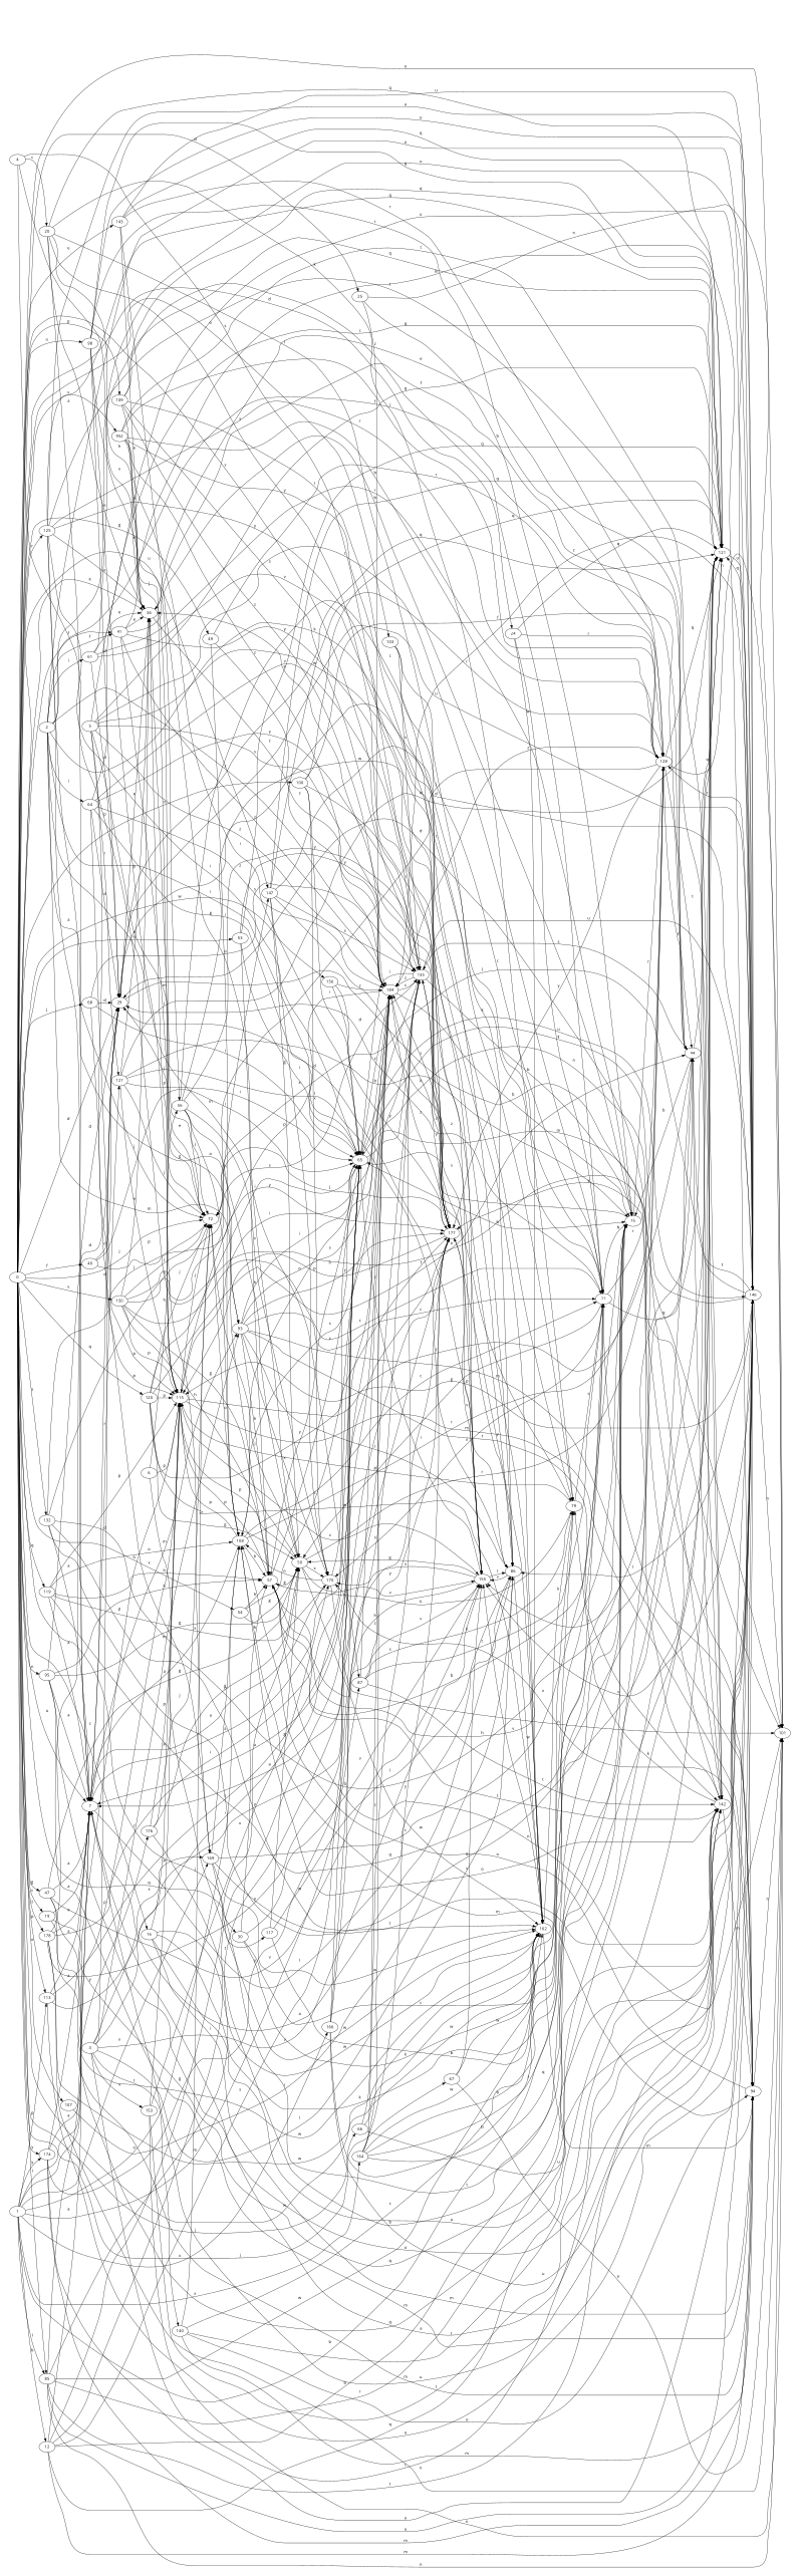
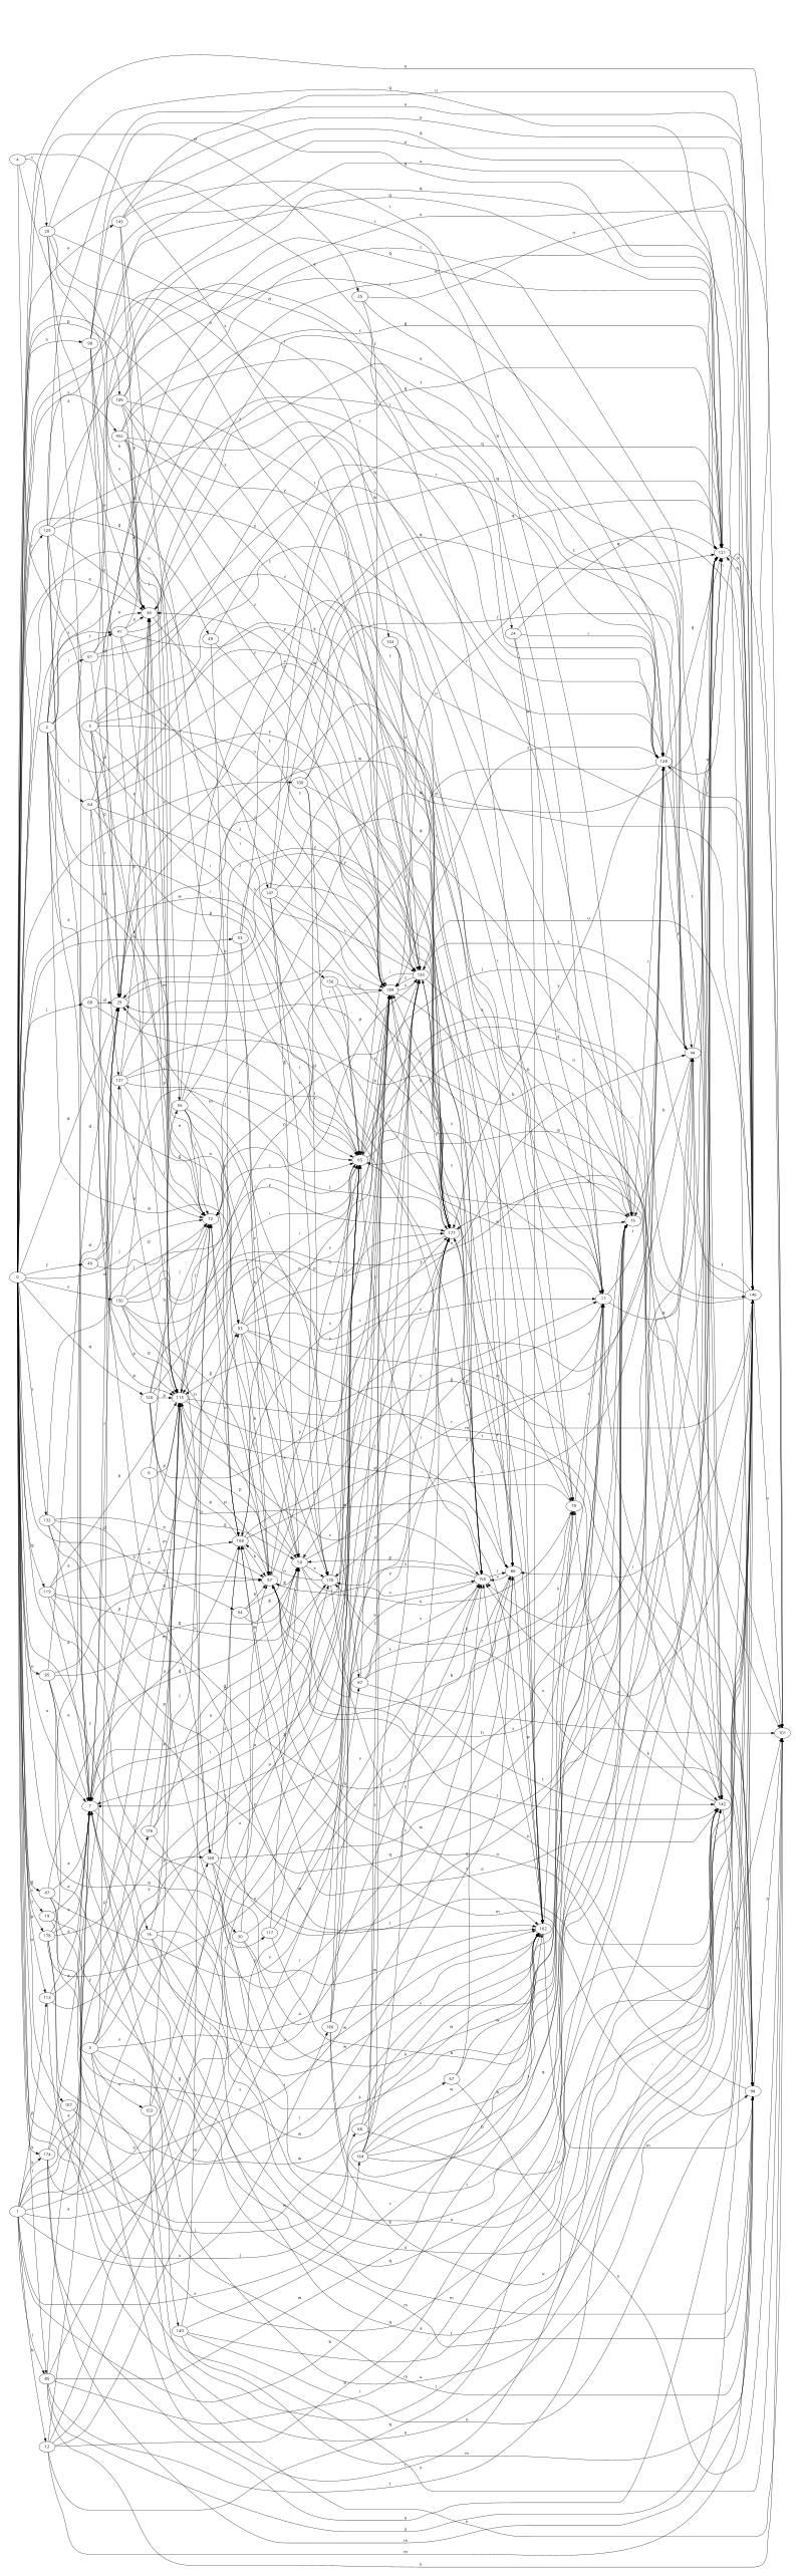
  strict digraph {
    fontname="Open Sans"
    rankdir=LR
    node [fontname="Open Sans"]
    edge [fontname="Open Sans"]
    0
    7
    16
    19
    24
    25
    29
    30
    36
    40
    41
    47
    49
    53
    54
    66
    67
    68
    72
    85
    95
    98
    100
    101
    103
    107
    109
    113
    117
    119
    120
    125
    132
    135
    143
    147
    150
    n38 [label=952]
    156
    162
    174
    178
    93
    148
    86
    127
    115
    79
    94
    121
    22
    128
    15
    184
    142
    155
    57
    44
    65
    177
    50
    108
    170
    1
    12
    87
    164
    166
    169
    176
    2
    61
    64
    3
    140
    153
    4
    20
    56
    5
    6
    0 -> 7 [label=a]
    0 -> 16 [label=c]
    0 -> 19 [label=c]
    0 -> 24 [label=d]
    0 -> 25 [label=d]
    0 -> 29 [label=d]
    0 -> 30 [label=z]
    0 -> 36 [label=e]
    0 -> 40 [label=f]
    0 -> 41 [label=f]
    0 -> 47 [label=g]
    0 -> 49 [label=g]
    0 -> 53 [label=h]
    0 -> 54 [label=h]
    0 -> 66 [label=j]
    0 -> 67 [label=j]
    0 -> 68 [label=j]
    0 -> 72 [label=j]
    0 -> 85 [label=l]
    0 -> 95 [label=n]
    0 -> 98 [label=n]
    0 -> 100 [label=n]
    0 -> 101 [label=n]
    0 -> 103 [label=o]
    0 -> 107 [label=o]
    0 -> 109 [label=p]
    0 -> 113 [label=p]
    0 -> 117 [label=q]
    0 -> 119 [label=q]
    0 -> 120 [label=q]
    0 -> 125 [label=r]
    0 -> 132 [label=s]
    0 -> 135 [label=s]
    0 -> 143 [label=u]
    0 -> 147 [label=u]
    0 -> 150 [label=v]
    0 -> n38 [label=v]
    0 -> 156 [label=w]
    0 -> 162 [label=w]
    0 -> 174 [label=y]
    0 -> 178 [label=z]
    7 -> 29 [label=d]
    7 -> 93 [label=m]
    7 -> 148 [label=u]
    7 -> 86 [label=l]
    7 -> 127 [label=r]
    16 -> 162 [label=w]
    16 -> 148 [label=u]
    16 -> 115 [label=p]
    16 -> 79 [label=k]
    16 -> 94 [label=m]
    19 -> 7 [label=a]
    19 -> 94 [label=m]
    19 -> 121 [label=q]
    24 -> 162 [label=w]
    24 -> 121 [label=q]
    24 -> 22 [label=c]
    24 -> 128 [label=r]
    25 -> 101 [label=n]
    25 -> 15 [label=b]
    25 -> 184 [label=z]
    29 -> 36 [label=e]
    29 -> 72 [label=j]
    29 -> 148 [label=u]
    29 -> 121 [label=q]
    29 -> 142 [label=t]
    30 -> 79 [label=k]
    30 -> 22 [label=c]
    30 -> 155 [label=v]
    30 -> 57 [label=h]
    36 -> 115 [label=p]
    36 -> 184 [label=z]
    36 -> 44 [label=f]
    40 -> 29 [label=d]
    40 -> 65 [label=i]
    40 -> 177 [label=y]
    41 -> 36 [label=e]
    41 -> 72 [label=j]
    41 -> 94 [label=m]
    41 -> 15 [label=b]
    41 -> 184 [label=z]
    41 -> 177 [label=y]
    47 -> 7 [label=a]
    47 -> 162 [label=w]
    47 -> 121 [label=q]
    47 -> 155 [label=v]
    47 -> 50 [label=g]
    49 -> 128 [label=r]
    49 -> 184 [label=z]
    49 -> 108 [label=o]
    53 -> 121 [label=q]
    53 -> 57 [label=h]
    53 -> 65 [label=i]
    53 -> 177 [label=y]
    54 -> 184 [label=z]
    54 -> 57 [label=h]
    54 -> 50 [label=g]
    66 -> 162 [label=w]
    66 -> 148 [label=u]
    66 -> 184 [label=z]
    67 -> 101 [label=n]
    67 -> 162 [label=w]
    67 -> 155 [label=v]
    68 -> 29 [label=d]
    68 -> 135 [label=s]
    68 -> 115 [label=p]
    68 -> 65 [label=i]
    72 -> 36 [label=e]
    72 -> 108 [label=o]
    85 -> 7 [label=a]
    85 -> 101 [label=n]
    85 -> 162 [label=w]
    85 -> 148 [label=u]
    85 -> 128 [label=r]
    85 -> 184 [label=z]
    85 -> 142 [label=t]
    95 -> 7 [label=a]
    95 -> 29 [label=d]
    95 -> 148 [label=u]
    95 -> 94 [label=m]
    95 -> 57 [label=h]
    95 -> 50 [label=g]
    98 -> 29 [label=d]
    98 -> 72 [label=j]
    98 -> 148 [label=u]
    98 -> 115 [label=p]
    98 -> 121 [label=q]
    98 -> 128 [label=r]
    100 -> 86 [label=l]
    100 -> 121 [label=q]
    100 -> 44 [label=f]
    100 -> 65 [label=i]
    100 -> 170 [label=x]
    103 -> 135 [label=s]
    103 -> 79 [label=k]
    103 -> 22 [label=c]
    107 -> 86 [label=l]
    109 -> 36 [label=e]
    109 -> 135 [label=s]
    109 -> 86 [label=l]
    109 -> 121 [label=q]
    109 -> 22 [label=c]
    109 -> 184 [label=z]
    113 -> 7 [label=a]
    113 -> 148 [label=u]
    113 -> 184 [label=z]
    113 -> 177 [label=y]
    117 -> 86 [label=l]
    117 -> 15 [label=b]
    117 -> 50 [label=g]
    119 -> 7 [label=a]
    119 -> 115 [label=p]
    119 -> 121 [label=q]
    119 -> 57 [label=h]
    119 -> 108 [label=o]
    119 -> 170 [label=x]
    120 -> 72 [label=j]
    120 -> 162 [label=w]
    120 -> 115 [label=p]
    120 -> 44 [label=f]
    120 -> 65 [label=i]
    120 -> 177 [label=y]
    120 -> 50 [label=g]
    125 -> 7 [label=a]
    125 -> 36 [label=e]
    125 -> 72 [label=j]
    125 -> 148 [label=u]
    125 -> 121 [label=q]
    125 -> 128 [label=r]
    125 -> 142 [label=t]
    125 -> 65 [label=i]
    125 -> 177 [label=y]
    132 -> 7 [label=a]
    132 -> 72 [label=j]
    132 -> 162 [label=w]
    132 -> 15 [label=b]
    132 -> 142 [label=t]
-   132 -> 147 [label=h]
+   132 -> 57 [label=h]
    135 -> 7 [label=a]
    135 -> 36 [label=e]
    135 -> 148 [label=u]
    135 -> 15 [label=b]
    135 -> 184 [label=z]
    135 -> 65 [label=i]
    135 -> 177 [label=y]
    143 -> 36 [label=e]
    143 -> 148 [label=u]
    143 -> 121 [label=q]
    143 -> 128 [label=r]
    143 -> 50 [label=g]
    147 -> 135 [label=s]
    147 -> 79 [label=k]
    147 -> 121 [label=q]
    147 -> 22 [label=c]
    147 -> 128 [label=r]
    147 -> 50 [label=g]
    147 -> 170 [label=x]
    150 -> 36 [label=e]
    150 -> 72 [label=j]
    150 -> 101 [label=n]
    150 -> 135 [label=s]
    150 -> 115 [label=p]
    150 -> 22 [label=c]
    150 -> 57 [label=h]
    150 -> 50 [label=g]
    n38 -> 36 [label=e]
    n38 -> 128 [label=r]
    n38 -> 15 [label=b]
    n38 -> 184 [label=z]
    n38 -> 142 [label=t]
    n38 -> 65 [label=i]
    n38 -> 177 [label=y]
    156 -> 184 [label=z]
    156 -> 65 [label=i]
    156 -> 177 [label=y]
    162 -> 79 [label=k]
    162 -> 94 [label=m]
    162 -> 155 [label=v]
    162 -> 177 [label=y]
    174 -> 7 [label=a]
    174 -> 148 [label=u]
    174 -> 115 [label=p]
    174 -> 94 [label=m]
    174 -> 177 [label=y]
    178 -> 7 [label=a]
    178 -> 29 [label=d]
    178 -> 101 [label=n]
    178 -> 162 [label=w]
    178 -> 65 [label=i]
    178 -> 177 [label=y]
    93 -> 135 [label=s]
    93 -> 86 [label=l]
    93 -> 94 [label=m]
    93 -> 22 [label=c]
    93 -> 142 [label=t]
    93 -> 57 [label=h]
    93 -> 65 [label=i]
    93 -> 177 [label=y]
    93 -> 170 [label=x]
    148 -> 7 [label=a]
    148 -> 29 [label=d]
    148 -> 72 [label=j]
    148 -> 101 [label=n]
    148 -> 86 [label=l]
    148 -> 115 [label=p]
    148 -> 121 [label=q]
    148 -> 128 [label=r]
    148 -> 184 [label=z]
    148 -> 155 [label=v]
    148 -> 44 [label=f]
    148 -> 65 [label=i]
    86 -> 7 [label=a]
    86 -> 29 [label=d]
    86 -> 162 [label=w]
    86 -> 184 [label=z]
    86 -> 155 [label=v]
    127 -> 36 [label=e]
    127 -> 72 [label=j]
    127 -> 86 [label=l]
    127 -> 115 [label=p]
    127 -> 121 [label=q]
    127 -> 15 [label=b]
    127 -> 65 [label=i]
    115 -> 72 [label=j]
    115 -> 94 [label=m]
    115 -> 155 [label=v]
    115 -> 44 [label=f]
    115 -> 65 [label=i]
    79 -> 115 [label=p]
    79 -> 22 [label=c]
    79 -> 57 [label=h]
    94 -> 101 [label=n]
    94 -> 22 [label=c]
    94 -> 108 [label=o]
    94 -> 170 [label=x]
    121 -> 148 [label=u]
    22 -> 29 [label=d]
    22 -> 121 [label=q]
    22 -> 128 [label=r]
-   22 -> 15 [label=b]
    22 -> 50 [label=g]
    22 -> 170 [label=x]
    128 -> 72 [label=j]
    128 -> 101 [label=n]
    128 -> 121 [label=q]
    128 -> 184 [label=z]
    128 -> 142 [label=t]
    128 -> 44 [label=f]
    128 -> 177 [label=y]
    15 -> 128 [label=r]
    15 -> 65 [label=i]
    184 -> 135 [label=s]
    184 -> 115 [label=p]
    184 -> 15 [label=b]
    184 -> 57 [label=h]
    142 -> 29 [label=d]
    142 -> 79 [label=k]
    142 -> 94 [label=m]
    142 -> 177 [label=y]
    142 -> 108 [label=o]
    155 -> 135 [label=s]
    155 -> 86 [label=l]
    155 -> 184 [label=z]
    155 -> 57 [label=h]
    155 -> 65 [label=i]
    155 -> 50 [label=g]
    155 -> 170 [label=x]
    57 -> 101 [label=n]
    57 -> 115 [label=p]
    57 -> 15 [label=b]
    57 -> 184 [label=z]
    57 -> 142 [label=t]
    57 -> 50 [label=g]
    44 -> 36 [label=e]
    44 -> 135 [label=s]
    44 -> 121 [label=q]
    44 -> 15 [label=b]
    44 -> 142 [label=t]
    44 -> 155 [label=v]
    44 -> 57 [label=h]
    65 -> 7 [label=a]
    65 -> 101 [label=n]
    65 -> 148 [label=u]
    65 -> 94 [label=m]
    65 -> 15 [label=b]
    65 -> 184 [label=z]
    65 -> 108 [label=o]
    177 -> 7 [label=a]
    177 -> 72 [label=j]
    177 -> 115 [label=p]
    177 -> 184 [label=z]
    177 -> 155 [label=v]
    50 -> 72 [label=j]
    50 -> 162 [label=w]
    50 -> 115 [label=p]
    50 -> 128 [label=r]
    50 -> 155 [label=v]
    50 -> 170 [label=x]
    108 -> 7 [label=a]
    108 -> 135 [label=s]
    108 -> 115 [label=p]
    108 -> 94 [label=m]
    108 -> 22 [label=c]
    108 -> 128 [label=r]
    108 -> 57 [label=h]
    170 -> 7 [label=a]
    170 -> 101 [label=n]
    170 -> 65 [label=i]
    170 -> 108 [label=o]
    1 -> 85 [label=l]
    1 -> 113 [label=p]
    1 -> 174 [label=y]
    1 -> 115 [label=p]
    1 -> 15 [label=b]
    1 -> 108 [label=o]
    1 -> 12 [label=b]
    1 -> 87 [label=m]
    1 -> 164 [label=x]
    1 -> 166 [label=x]
    1 -> 169 [label=x]
    1 -> 176 [label=y]
    12 -> 7 [label=a]
    12 -> 135 [label=s]
    12 -> 94 [label=m]
    12 -> 121 [label=q]
    12 -> 15 [label=b]
    12 -> 65 [label=i]
    12 -> 50 [label=g]
    87 -> 79 [label=k]
    87 -> 22 [label=c]
    87 -> 184 [label=z]
    87 -> 142 [label=t]
    87 -> 155 [label=v]
    164 -> 135 [label=s]
    164 -> 162 [label=w]
    164 -> 121 [label=q]
    164 -> 15 [label=b]
    164 -> 184 [label=z]
    164 -> 44 [label=f]
    164 -> 177 [label=y]
    166 -> 135 [label=s]
    166 -> 148 [label=u]
    166 -> 15 [label=b]
    166 -> 65 [label=i]
    166 -> 177 [label=y]
    169 -> 162 [label=w]
    169 -> 121 [label=q]
    169 -> 22 [label=c]
    169 -> 142 [label=t]
    169 -> 108 [label=o]
    176 -> 72 [label=j]
    176 -> 115 [label=p]
    176 -> 15 [label=b]
    176 -> 50 [label=g]
    2 -> 41 [label=f]
    2 -> 93 [label=m]
    2 -> 148 [label=u]
    2 -> 79 [label=k]
    2 -> 121 [label=q]
    2 -> 184 [label=z]
    2 -> 44 [label=f]
    2 -> 65 [label=i]
    2 -> 50 [label=g]
    2 -> 87 [label=m]
    2 -> 61 [label=i]
    2 -> 64 [label=i]
    61 -> 29 [label=d]
    61 -> 148 [label=u]
    61 -> 121 [label=q]
    61 -> 128 [label=r]
    61 -> 155 [label=v]
    64 -> 29 [label=d]
    64 -> 36 [label=e]
    64 -> 115 [label=p]
    64 -> 184 [label=z]
    64 -> 155 [label=v]
    64 -> 65 [label=i]
    64 -> 177 [label=y]
    3 -> 29 [label=d]
    3 -> 93 [label=m]
    3 -> 86 [label=l]
    3 -> 142 [label=t]
    3 -> 155 [label=v]
    3 -> 65 [label=i]
    3 -> 169 [label=x]
    3 -> 140 [label=t]
    3 -> 153 [label=v]
    140 -> 72 [label=j]
    140 -> 148 [label=u]
    140 -> 94 [label=m]
    140 -> 22 [label=c]
    140 -> 142 [label=t]
    153 -> 101 [label=n]
    153 -> 115 [label=p]
    153 -> 142 [label=t]
    153 -> 170 [label=x]
    4 -> 135 [label=s]
    4 -> 115 [label=p]
    4 -> 169 [label=x]
    4 -> 20 [label=c]
    20 -> 7 [label=a]
    20 -> 36 [label=e]
    20 -> 135 [label=s]
    20 -> 86 [label=l]
    20 -> 79 [label=k]
    20 -> 121 [label=q]
    20 -> 56 [label=h]
    56 -> 72 [label=j]
    56 -> 162 [label=w]
    56 -> 22 [label=c]
    56 -> 57 [label=h]
    56 -> 177 [label=y]
    56 -> 108 [label=o]
    56 -> 170 [label=x]
    5 -> 135 [label=s]
    5 -> 162 [label=w]
    5 -> 93 [label=m]
    5 -> 148 [label=u]
    5 -> 127 [label=r]
    5 -> 121 [label=q]
    5 -> 22 [label=c]
    5 -> 184 [label=z]
    5 -> 169 [label=x]
    6 -> 162 [label=w]
    6 -> 115 [label=p]
    6 -> 56 [label=h]
  }
